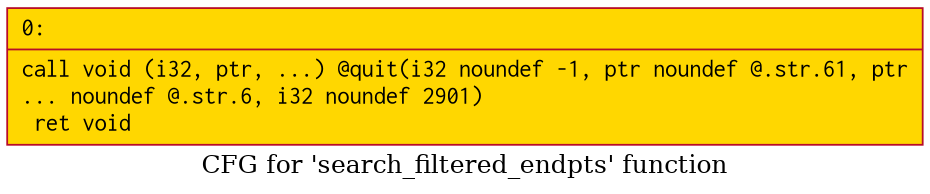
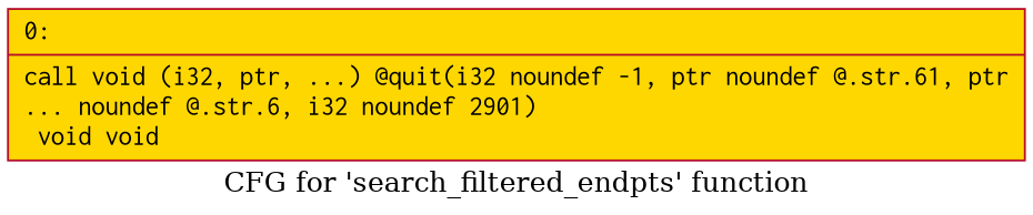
  digraph {
    label="CFG for 'search_filtered_endpts' function"
-   n1 [color="#b70d28ff" fillcolor=gold fontname=Courier label="{0:\l|  call void (i32, ptr, ...) @quit(i32 noundef -1, ptr noundef @.str.61, ptr\l... noundef @.str.6, i32 noundef 2901)\l  ret void\l}" shape=record style=filled]
+   n1 [color="#b70d28ff" fillcolor=gold fontname=Courier label="{0:\l|  call void (i32, ptr, ...) @quit(i32 noundef -1, ptr noundef @.str.61, ptr\l... noundef @.str.6, i32 noundef 2901)\l  void void\l}" shape=record style=filled]
  }
